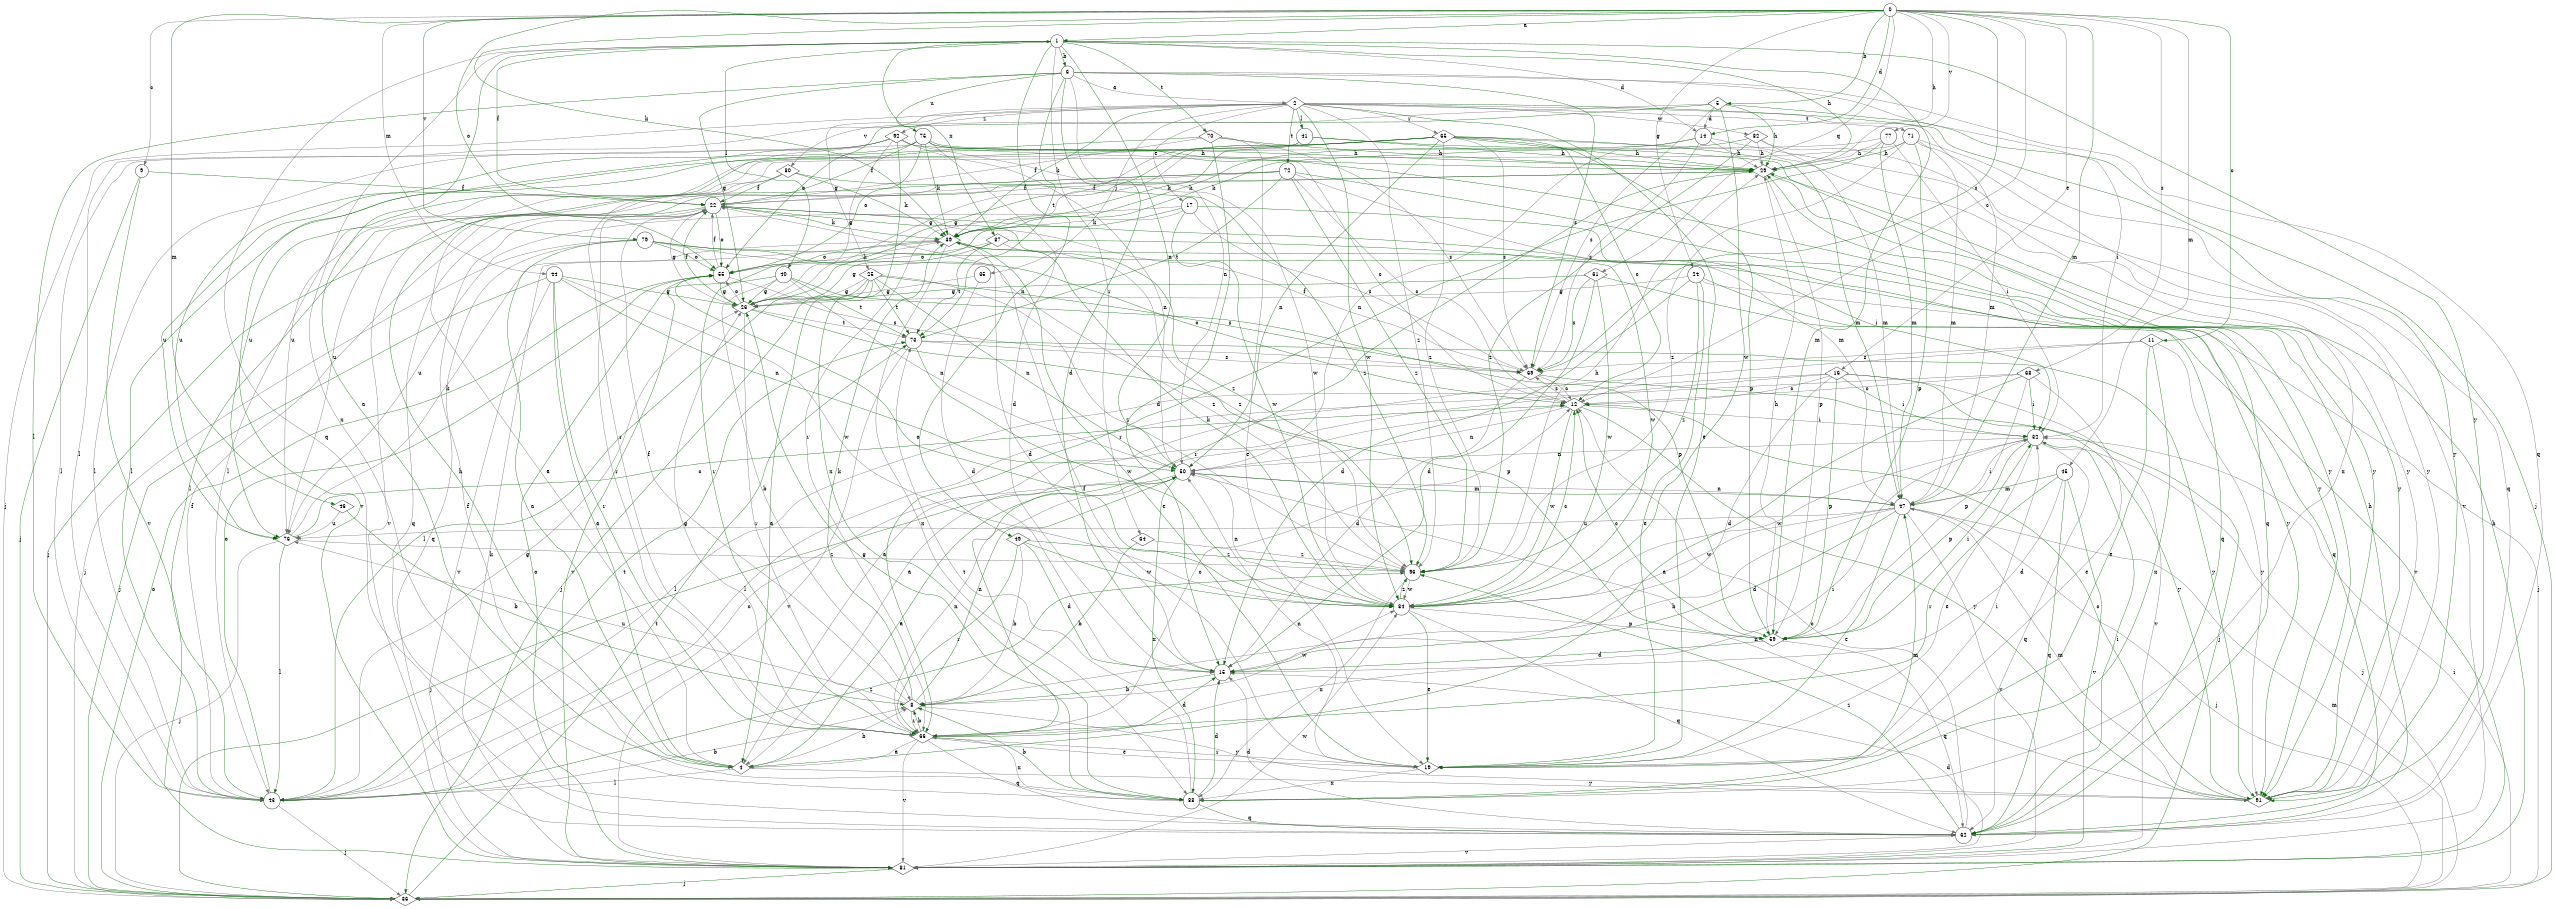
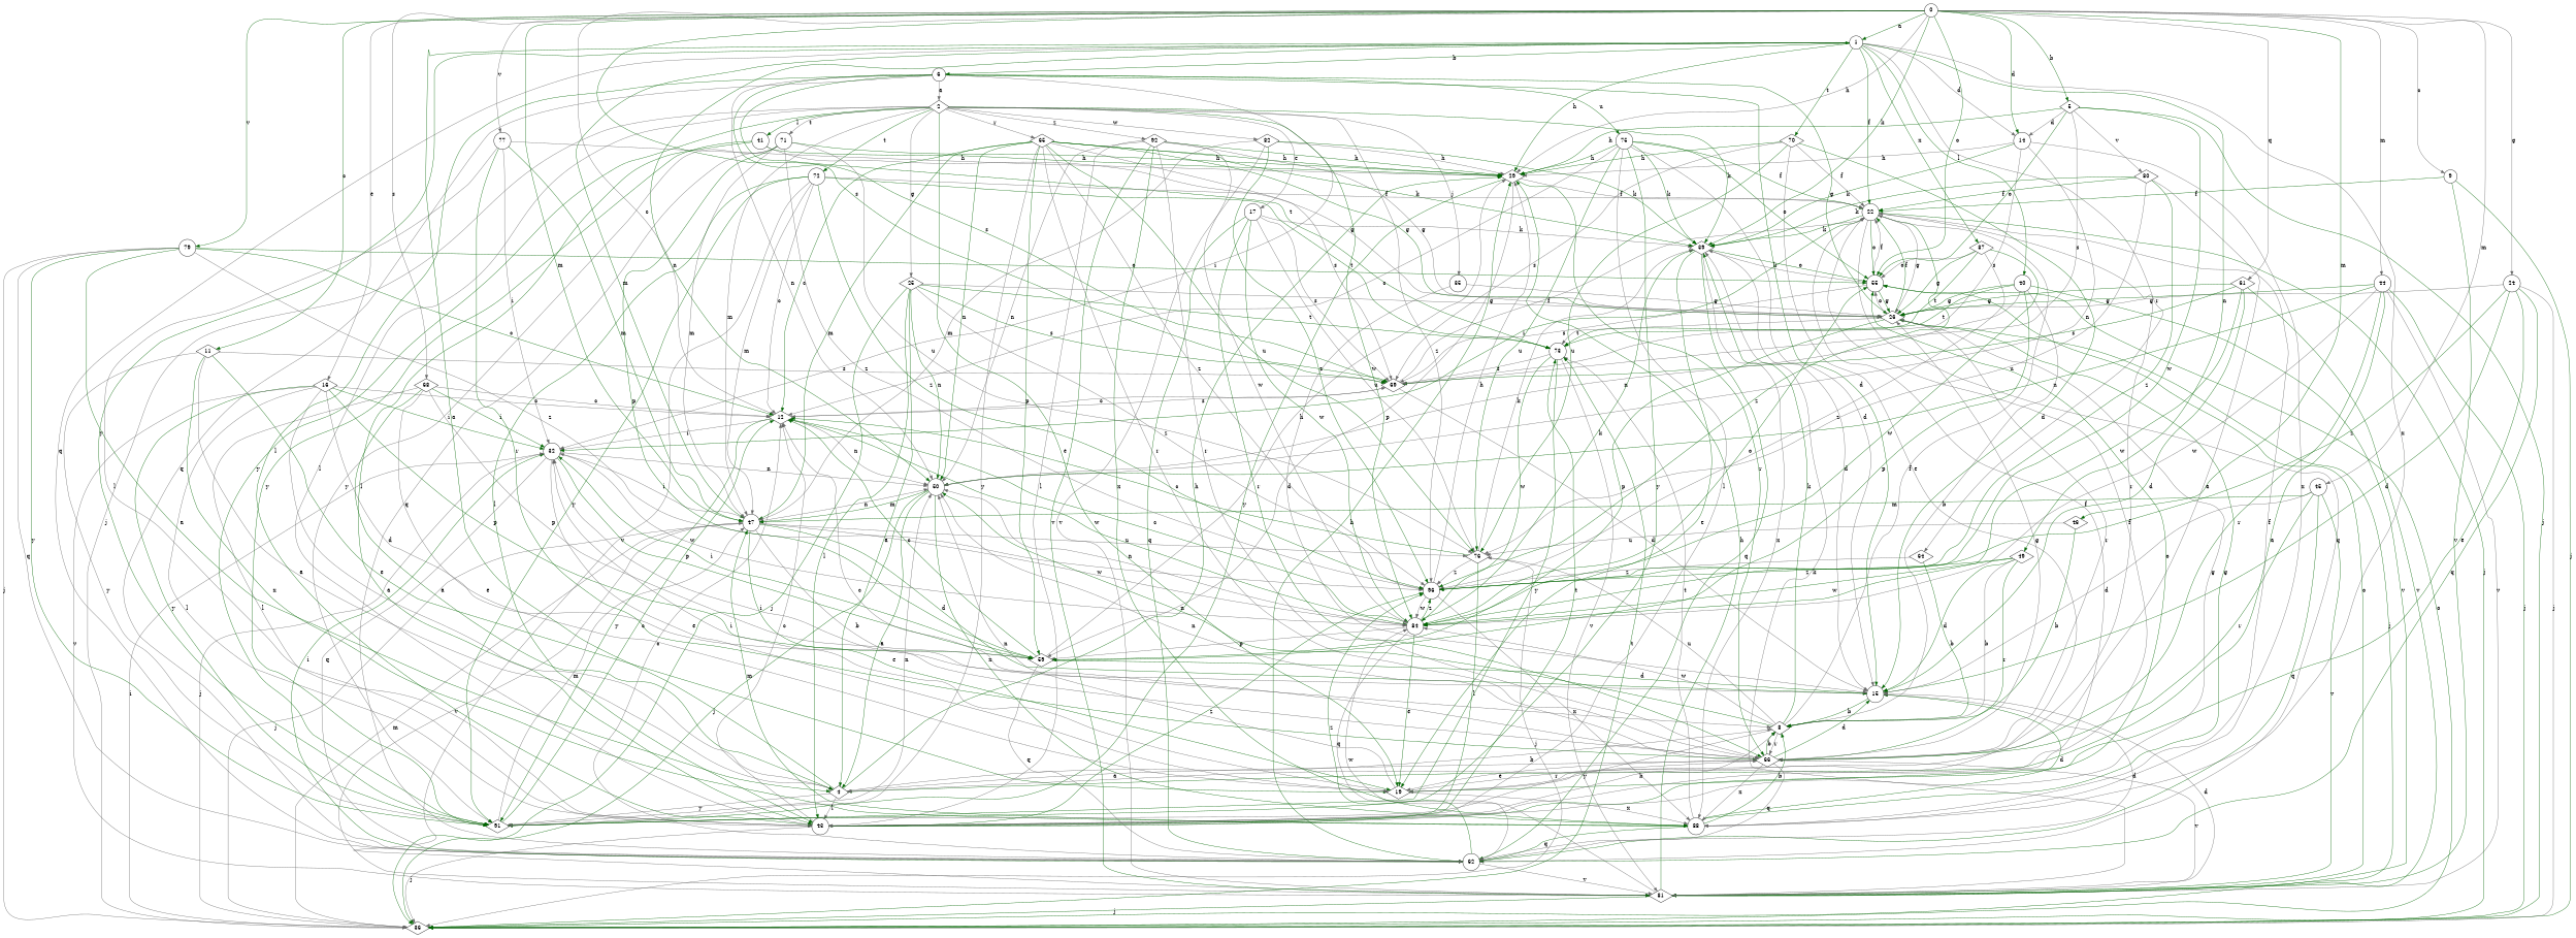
  strict digraph {
    node [shape=diamond]
    edge [color=darkgreen]
    0 [shape=circle]
    1 [shape=circle]
    5
    9 [shape=circle]
    11
    12
    14 [shape=circle]
    16
    24 [shape=circle]
    29
    39
    44 [shape=circle]
    45 [shape=circle]
    46
    47 [shape=circle]
    55 [shape=circle]
    61
    68
    69
    77 [shape=circle]
    79 [shape=circle]
    6 [shape=circle]
    22 [shape=circle]
    40 [shape=circle]
    49
    50 [shape=circle]
    62 [shape=circle]
    64
    70
    n30 [label=87]
    88 [shape=circle]
    91
    36
    84 [shape=circle]
    80
    81
    19
    4
    32 [shape=circle]
    43 [shape=circle]
    15 [shape=circle]
    59
    96 [shape=circle]
    26
    66
    8
    76
    2
    73 [shape=circle]
    75 [shape=circle]
    17 [shape=circle]
    25
    35 [shape=circle]
    41 [shape=circle]
    65
    71 [shape=circle]
    72 [shape=circle]
    82
    92
    0 -> 1 [label=a]
    0 -> 5 [label=b]
    0 -> 9 [color=gray40 label=c]
    0 -> 11 [label=c]
    0 -> 12 [color=gray40 label=c]
    0 -> 14 [label=d]
    0 -> 16 [color=gray40 label=e]
    0 -> 24 [color=gray40 label=g]
    0 -> 29 [color=gray40 label=h]
    0 -> 39 [label=k]
    0 -> 44 [color=gray40 label=m]
    0 -> 45 [color=gray40 label=m]
    0 -> 46 [label=m]
    0 -> 47 [label=m]
    0 -> 55 [label=o]
    0 -> 61 [color=gray40 label=q]
    0 -> 68 [color=gray40 label=s]
    0 -> 69 [label=s]
    0 -> 77 [color=gray40 label=v]
    0 -> 79 [label=v]
    1 -> 14 [color=gray40 label=d]
    1 -> 29 [label=h]
-   1 -> 59 [label=m]
+   1 -> 47 [label=m]
    1 -> 6 [label=b]
    1 -> 22 [label=f]
    1 -> 40 [label=l]
    1 -> 49 [label=n]
    1 -> 50 [label=n]
    1 -> 62 [color=gray40 label=q]
    1 -> 64 [color=gray40 label=r]
    1 -> 70 [label=t]
    1 -> n30 [label=x]
    1 -> 88 [color=gray40 label=x]
    1 -> 91 [label=y]
    5 -> 14 [color=gray40 label=d]
    5 -> 29 [label=h]
    5 -> 55 [label=o]
    5 -> 69 [color=gray40 label=s]
    5 -> 36 [label=j]
    5 -> 84 [label=w]
    5 -> 80 [color=gray40 label=v]
    9 -> 22 [label=f]
    9 -> 36 [label=j]
    9 -> 81 [label=v]
    11 -> 69 [color=gray40 label=s]
    11 -> 88 [label=x]
    11 -> 91 [color=gray40 label=y]
    11 -> 19 [label=e]
    11 -> 4 [color=gray40 label=a]
    12 -> 69 [color=gray40 label=s]
    12 -> 50 [color=gray40 label=n]
    12 -> 91 [label=y]
    12 -> 84 [label=w]
    12 -> 32 [color=gray40 label=i]
    14 -> 29 [color=gray40 label=h]
    14 -> 39 [label=k]
    14 -> 69 [color=gray40 label=s]
    14 -> 50 [color=gray40 label=n]
    14 -> 88 [color=gray40 label=x]
    16 -> 12 [color=gray40 label=c]
    16 -> 91 [label=y]
    16 -> 81 [color=gray40 label=v]
    16 -> 4 [color=gray40 label=a]
    16 -> 32 [label=i]
    16 -> 43 [color=gray40 label=l]
    16 -> 15 [color=gray40 label=d]
    16 -> 59 [label=p]
    24 -> 62 [label=q]
    24 -> 36 [color=gray40 label=j]
    24 -> 19 [label=e]
    24 -> 15 [label=d]
    24 -> 96 [label=z]
    24 -> 26 [color=gray40 label=g]
    29 -> 22 [color=gray40 label=f]
    29 -> 91 [label=y]
    29 -> 59 [color=gray40 label=p]
    29 -> 66 [label=r]
    39 -> 55 [label=o]
    39 -> 62 [label=q]
    39 -> 88 [color=gray40 label=x]
    39 -> 19 [label=e]
    39 -> 15 [color=gray40 label=d]
    44 -> 50 [label=n]
    44 -> 36 [label=j]
    44 -> 84 [color=gray40 label=w]
    44 -> 81 [color=gray40 label=v]
    44 -> 4 [label=a]
    44 -> 26 [label=g]
    44 -> 66 [label=r]
    45 -> 47 [label=m]
    45 -> 62 [label=q]
    45 -> 81 [label=v]
    45 -> 15 [color=gray40 label=d]
    45 -> 66 [label=r]
    46 -> 8 [label=b]
    46 -> 76 [color=gray40 label=u]
    47 -> 50 [color=gray40 label=n]
    47 -> 36 [color=gray40 label=j]
    47 -> 84 [color=gray40 label=w]
    47 -> 81 [color=gray40 label=v]
    47 -> 19 [label=e]
    47 -> 32 [color=gray40 label=i]
    47 -> 15 [label=d]
    47 -> 8 [color=gray40 label=b]
    47 -> 76 [color=gray40 label=u]
    55 -> 39 [color=gray40 label=k]
    55 -> 69 [color=gray40 label=s]
    55 -> 22 [color=gray40 label=f]
    55 -> 26 [label=g]
    61 -> 69 [label=s]
    61 -> 84 [label=w]
    61 -> 81 [label=v]
    61 -> 15 [label=d]
    61 -> 26 [label=g]
    68 -> 12 [color=gray40 label=c]
    68 -> 19 [color=gray40 label=e]
    68 -> 4 [label=a]
    68 -> 32 [label=i]
    68 -> 43 [color=gray40 label=l]
    68 -> 59 [color=gray40 label=p]
    69 -> 12 [color=gray40 label=c]
    69 -> 22 [color=gray40 label=f]
-   69 -> 36 [label=j]
+   26 -> 36 [label=j]
    69 -> 15 [color=gray40 label=d]
    77 -> 29 [color=gray40 label=h]
    77 -> 47 [label=m]
    77 -> 32 [color=gray40 label=i]
    77 -> 43 [color=gray40 label=l]
    77 -> 66 [label=r]
    79 -> 12 [label=c]
    79 -> 55 [label=o]
    79 -> 62 [color=gray40 label=q]
    79 -> 91 [label=y]
    79 -> 36 [color=gray40 label=j]
    79 -> 4 [label=a]
    79 -> 96 [color=gray40 label=z]
    6 -> 69 [label=s]
    6 -> 50 [color=gray40 label=n]
    6 -> 62 [color=gray40 label=q]
    6 -> 32 [color=gray40 label=i]
    6 -> 43 [label=l]
    6 -> 15 [label=d]
    6 -> 26 [label=g]
    6 -> 2 [color=gray40 label=a]
    6 -> 73 [label=t]
    6 -> 75 [label=u]
    22 -> 39 [label=k]
    22 -> 55 [label=o]
    22 -> 62 [color=gray40 label=q]
    22 -> 36 [label=j]
    22 -> 32 [label=i]
    22 -> 96 [label=z]
    22 -> 26 [color=gray40 label=g]
    22 -> 66 [color=gray40 label=r]
    40 -> 50 [color=gray40 label=n]
    40 -> 81 [label=v]
    40 -> 59 [label=p]
    40 -> 26 [label=g]
    40 -> 8 [color=gray40 label=b]
    40 -> 73 [label=t]
    49 -> 84 [label=w]
    49 -> 15 [label=d]
    49 -> 96 [label=z]
    49 -> 66 [label=r]
    49 -> 8 [color=gray40 label=b]
    50 -> 47 [label=m]
    50 -> 88 [label=x]
    50 -> 36 [label=j]
    50 -> 4 [label=a]
    62 -> 12 [color=gray40 label=c]
    62 -> 29 [label=h]
    62 -> 81 [color=gray40 label=v]
    62 -> 32 [label=i]
    62 -> 15 [color=gray40 label=d]
    62 -> 96 [label=z]
    64 -> 96 [color=gray40 label=z]
    64 -> 8 [label=b]
    70 -> 29 [label=h]
    70 -> 69 [color=gray40 label=s]
    70 -> 22 [color=gray40 label=f]
    70 -> 19 [color=gray40 label=e]
    70 -> 15 [label=d]
    70 -> 76 [label=u]
    n30 -> 55 [color=gray40 label=o]
    n30 -> 84 [label=w]
    n30 -> 96 [color=gray40 label=z]
    n30 -> 26 [label=g]
    n30 -> 73 [label=t]
    88 -> 47 [label=m]
    88 -> 22 [color=gray40 label=f]
    88 -> 62 [label=q]
    88 -> 15 [label=d]
    88 -> 26 [label=g]
    88 -> 8 [label=b]
    88 -> 73 [color=gray40 label=t]
    91 -> 12 [label=c]
    91 -> 47 [color=gray40 label=m]
    91 -> 50 [color=gray40 label=n]
    36 -> 47 [color=gray40 label=m]
    36 -> 55 [label=o]
    36 -> 32 [color=gray40 label=i]
    36 -> 73 [label=t]
    84 -> 12 [label=c]
    84 -> 39 [label=k]
    84 -> 55 [label=o]
    84 -> 50 [color=gray40 label=n]
    84 -> 62 [color=gray40 label=q]
    84 -> 19 [label=e]
    84 -> 59 [color=gray40 label=p]
    84 -> 96 [label=z]
    80 -> 39 [label=k]
    80 -> 22 [label=f]
    80 -> 4 [color=gray40 label=a]
    80 -> 96 [label=z]
    80 -> 76 [color=gray40 label=u]
    81 -> 29 [label=h]
    81 -> 39 [color=gray40 label=k]
    81 -> 55 [label=o]
    81 -> 36 [label=j]
    81 -> 84 [color=gray40 label=w]
    81 -> 15 [color=gray40 label=d]
    19 -> 22 [color=gray40 label=f]
    19 -> 50 [color=gray40 label=n]
    19 -> 88 [color=gray40 label=x]
    19 -> 32 [color=gray40 label=i]
    19 -> 66 [color=gray40 label=r]
    4 -> 1 [label=a]
    4 -> 29 [label=h]
    4 -> 91 [color=gray40 label=y]
    4 -> 43 [color=gray40 label=l]
    4 -> 8 [color=gray40 label=b]
    32 -> 50 [color=gray40 label=n]
    32 -> 62 [color=gray40 label=q]
    32 -> 36 [color=gray40 label=j]
    32 -> 84 [color=gray40 label=w]
    32 -> 19 [color=gray40 label=e]
    32 -> 59 [label=p]
    43 -> 12 [color=gray40 label=c]
    43 -> 55 [label=o]
    43 -> 22 [color=gray40 label=f]
    43 -> 36 [color=gray40 label=j]
    43 -> 96 [label=z]
    43 -> 26 [color=gray40 label=g]
    43 -> 8 [color=gray40 label=b]
    43 -> 73 [label=t]
    15 -> 8 [label=b]
    59 -> 12 [label=c]
    59 -> 29 [color=gray40 label=h]
    59 -> 62 [color=gray40 label=q]
    59 -> 32 [label=i]
    59 -> 15 [label=d]
    96 -> 29 [color=gray40 label=h]
    96 -> 88 [color=gray40 label=x]
    96 -> 84 [color=gray40 label=w]
    26 -> 55 [color=gray40 label=o]
    26 -> 22 [label=f]
    26 -> 59 [label=p]
    26 -> 66 [color=gray40 label=r]
    26 -> 73 [color=gray40 label=t]
    66 -> 12 [color=gray40 label=c]
    66 -> 50 [color=gray40 label=n]
    66 -> 62 [color=gray40 label=q]
    66 -> 88 [color=gray40 label=x]
    66 -> 81 [color=gray40 label=v]
    66 -> 19 [color=gray40 label=e]
    66 -> 4 [color=gray40 label=a]
    66 -> 32 [color=gray40 label=i]
    66 -> 15 [label=d]
    66 -> 26 [color=gray40 label=g]
    66 -> 8 [label=b]
    8 -> 39 [label=k]
    8 -> 22 [color=gray40 label=f]
    8 -> 50 [label=n]
    8 -> 91 [color=gray40 label=y]
    8 -> 84 [color=gray40 label=w]
    8 -> 66 [color=gray40 label=r]
    8 -> 76 [color=gray40 label=u]
    76 -> 12 [label=c]
    76 -> 39 [color=gray40 label=k]
    76 -> 36 [color=gray40 label=j]
    76 -> 43 [label=l]
    76 -> 96 [color=gray40 label=z]
    2 -> 39 [label=k]
    2 -> 47 [color=gray40 label=m]
    2 -> 91 [label=y]
    2 -> 36 [color=gray40 label=j]
    2 -> 84 [label=w]
    2 -> 19 [label=e]
    2 -> 43 [color=gray40 label=l]
    2 -> 96 [color=gray40 label=z]
    2 -> 17 [color=gray40 label=e]
    2 -> 25 [color=gray40 label=g]
    2 -> 35 [color=gray40 label=j]
    2 -> 41 [label=l]
    2 -> 65 [color=gray40 label=r]
    2 -> 71 [color=gray40 label=t]
    2 -> 72 [label=t]
    2 -> 82 [color=gray40 label=w]
    2 -> 92 [color=gray40 label=z]
    73 -> 69 [color=gray40 label=s]
    73 -> 91 [label=y]
    73 -> 84 [label=w]
    73 -> 81 [color=gray40 label=v]
    75 -> 12 [color=gray40 label=c]
    75 -> 29 [label=h]
    75 -> 39 [label=k]
    75 -> 55 [label=o]
    75 -> 22 [label=f]
    75 -> 91 [label=y]
    75 -> 43 [color=gray40 label=l]
    75 -> 15 [color=gray40 label=d]
    75 -> 76 [label=u]
    17 -> 39 [color=gray40 label=k]
    17 -> 69 [color=gray40 label=s]
    17 -> 62 [label=q]
    17 -> 84 [label=w]
    17 -> 66 [label=r]
    17 -> 76 [color=gray40 label=u]
    25 -> 69 [label=s]
    25 -> 50 [label=n]
    25 -> 36 [label=j]
    25 -> 4 [label=a]
    25 -> 43 [label=l]
    25 -> 96 [color=gray40 label=z]
    25 -> 26 [color=gray40 label=g]
    25 -> 73 [label=t]
    35 -> 15 [color=gray40 label=d]
    35 -> 26 [color=gray40 label=g]
    41 -> 29 [label=h]
    41 -> 91 [label=y]
    41 -> 43 [label=l]
    41 -> 26 [color=gray40 label=g]
    65 -> 12 [label=c]
    65 -> 29 [label=h]
    65 -> 39 [label=k]
    65 -> 47 [label=m]
    65 -> 69 [color=gray40 label=s]
    65 -> 50 [label=n]
    65 -> 91 [color=gray40 label=y]
    65 -> 59 [label=p]
    65 -> 96 [color=gray40 label=z]
    65 -> 26 [label=g]
    65 -> 66 [color=gray40 label=r]
    65 -> 76 [label=u]
    71 -> 29 [label=h]
    71 -> 47 [color=gray40 label=m]
    71 -> 62 [color=gray40 label=q]
    71 -> 91 [color=gray40 label=y]
    71 -> 59 [label=p]
    71 -> 96 [color=gray40 label=z]
    71 -> 76 [color=gray40 label=u]
    72 -> 12 [color=gray40 label=c]
    72 -> 47 [color=gray40 label=m]
    72 -> 22 [color=gray40 label=f]
    72 -> 91 [label=y]
    72 -> 81 [color=gray40 label=v]
    72 -> 43 [label=l]
    72 -> 96 [label=z]
    72 -> 73 [label=t]
    82 -> 29 [color=gray40 label=h]
    82 -> 39 [label=k]
    82 -> 47 [color=gray40 label=m]
    82 -> 81 [color=gray40 label=v]
    82 -> 96 [label=z]
    92 -> 29 [label=h]
    92 -> 50 [color=gray40 label=n]
    92 -> 88 [label=x]
    92 -> 84 [color=gray40 label=w]
    92 -> 81 [label=v]
    92 -> 43 [color=gray40 label=l]
    92 -> 26 [color=gray40 label=g]
    92 -> 66 [color=gray40 label=r]
  }
